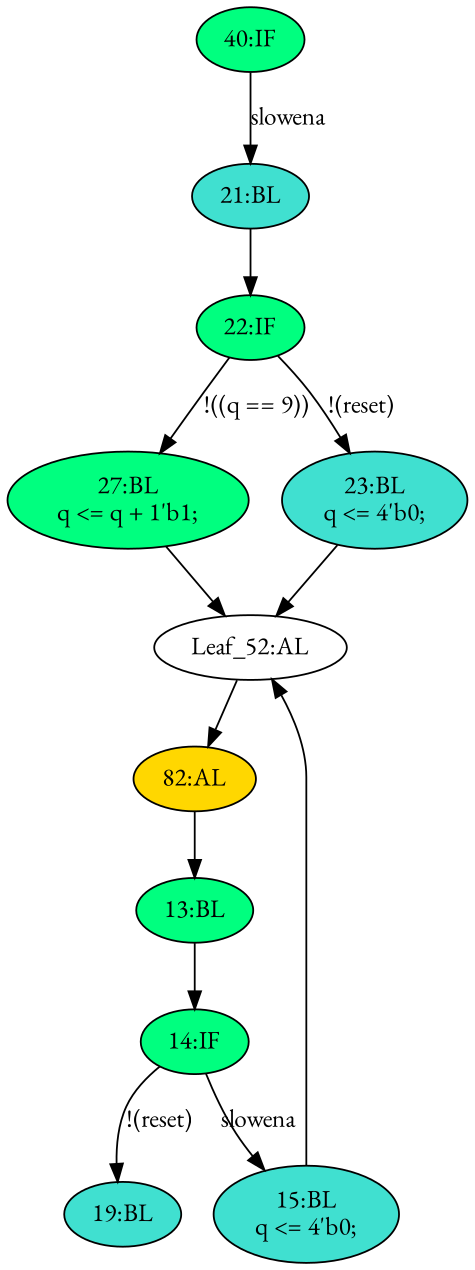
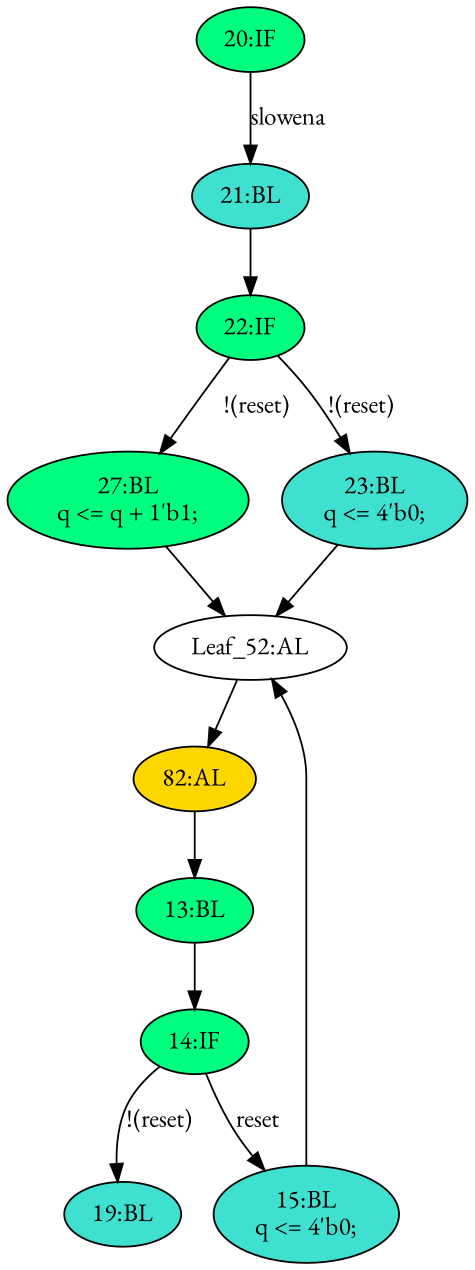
  strict digraph {
    fontname="EB Garamond"
    node [fillcolor=springgreen fontname="EB Garamond" statements="[]" style=filled typ=Block]
    edge [cond="[]" fontname="EB Garamond" lineno=None]
    n1 [ast="<pyverilog.vparser.ast.Block object at 0x7f7c06f24e10>" fillcolor=turquoise label="21:BL"]
    n2 [ast="<pyverilog.vparser.ast.IfStatement object at 0x7f7c06f32450>" label="22:IF" typ=IfStatement]
    n3 [ast="<pyverilog.vparser.ast.Block object at 0x7f7c06ece4d0>" label="27:BL\nq <= q + 1'b1;" statements="[<pyverilog.vparser.ast.NonblockingSubstitution object at 0x7f7c06f3d4d0>]"]
    n4 [ast="<pyverilog.vparser.ast.Block object at 0x7f7c06ecee90>" fillcolor=turquoise label="23:BL\nq <= 4'b0;" statements="[<pyverilog.vparser.ast.NonblockingSubstitution object at 0x7f7c06f32150>]"]
    n5 [def_var="['q']" label="Leaf_52:AL" fillcolor="" statements="" style="" typ=""]
    n6 [ast="<pyverilog.vparser.ast.Block object at 0x7f7c06fb5410>" fillcolor=turquoise label="15:BL\nq <= 4'b0;" statements="[<pyverilog.vparser.ast.NonblockingSubstitution object at 0x7f7c06ed6810>]"]
    n7 [ast="<pyverilog.vparser.ast.Always object at 0x7f7c06fb5390>" clk_sens=True fillcolor=gold label="82:AL" sens="['clk']" typ=Always use_var="['reset', 'q', 'slowena']"]
    n8 [ast="<pyverilog.vparser.ast.Block object at 0x7f7c06fb5690>" label="13:BL"]
    n9 [ast="<pyverilog.vparser.ast.IfStatement object at 0x7f7c06ed6910>" label="14:IF" typ=IfStatement]
    n10 [ast="<pyverilog.vparser.ast.Block object at 0x7f7c06f24110>" fillcolor=turquoise label="19:BL"]
-   n11 [ast="<pyverilog.vparser.ast.IfStatement object at 0x7f7c06f244d0>" label="40:IF" typ=IfStatement]
+   n11 [ast="<pyverilog.vparser.ast.IfStatement object at 0x7f7c06f244d0>" label="20:IF" typ=IfStatement]
    n1 -> n2
-   n2 -> n3 [cond="['q']" label="!((q == 9))" lineno=22]
+   n2 -> n3 [cond="['q']" label="!(reset)" lineno=22]
    n2 -> n4 [cond="['q']" label="!(reset)" lineno=22]
    n3 -> n5
    n4 -> n5
    n5 -> n7 [cond="" lineno=""]
    n6 -> n5
    n7 -> n8
    n8 -> n9
-   n9 -> n6 [cond="['reset']" label=slowena lineno=14]
+   n9 -> n6 [cond="['reset']" label=reset lineno=14]
    n9 -> n10 [cond="['reset']" label="!(reset)" lineno=14]
    n11 -> n1 [cond="['slowena']" label=slowena lineno=20]
  }
